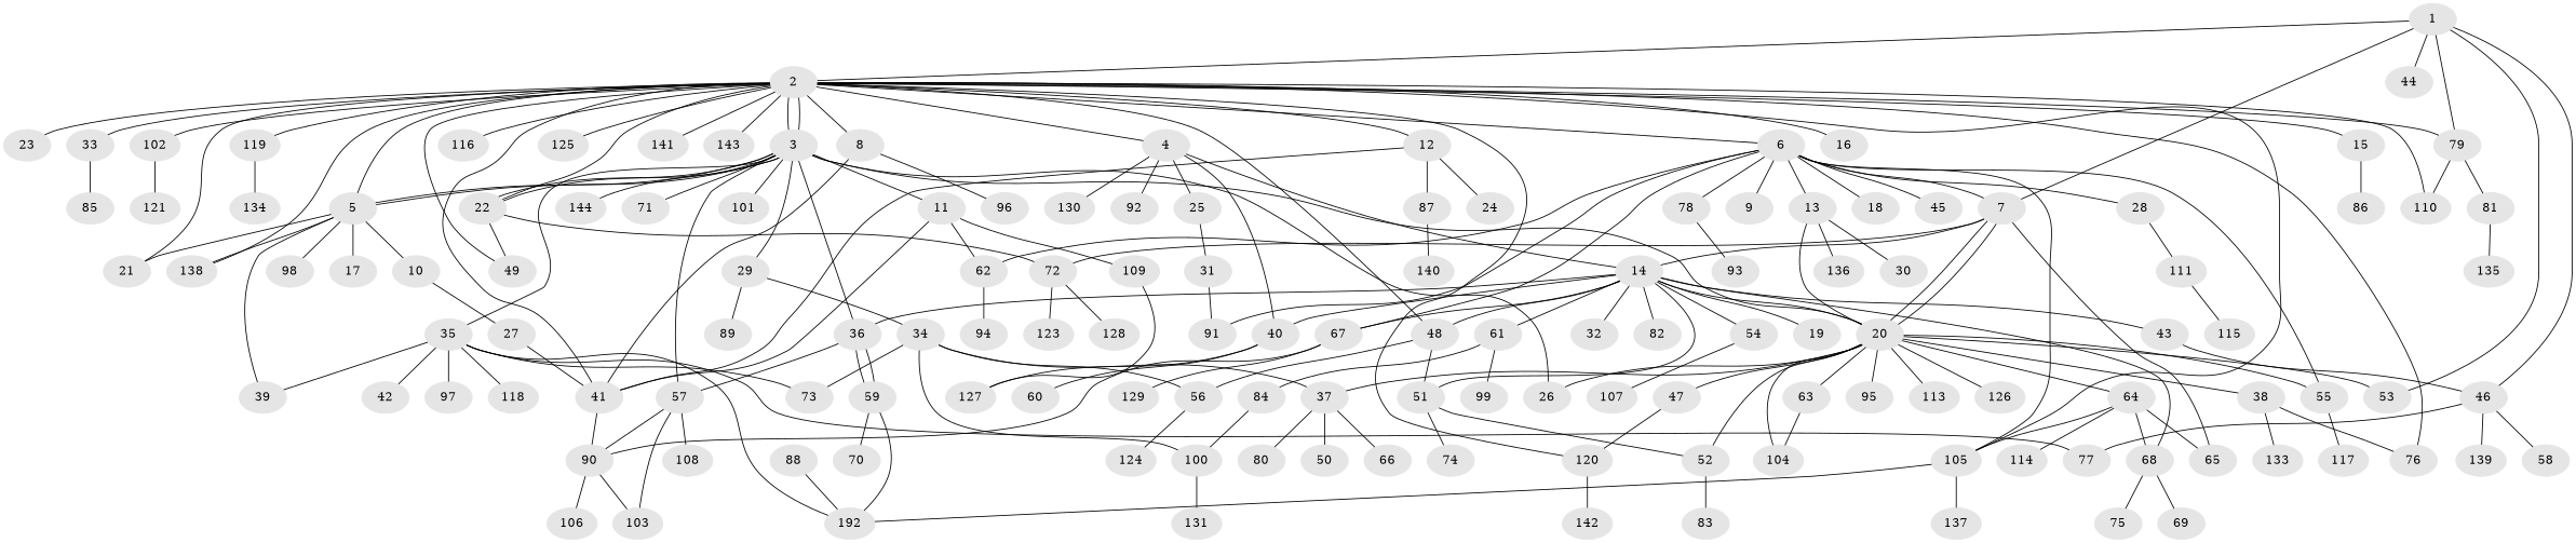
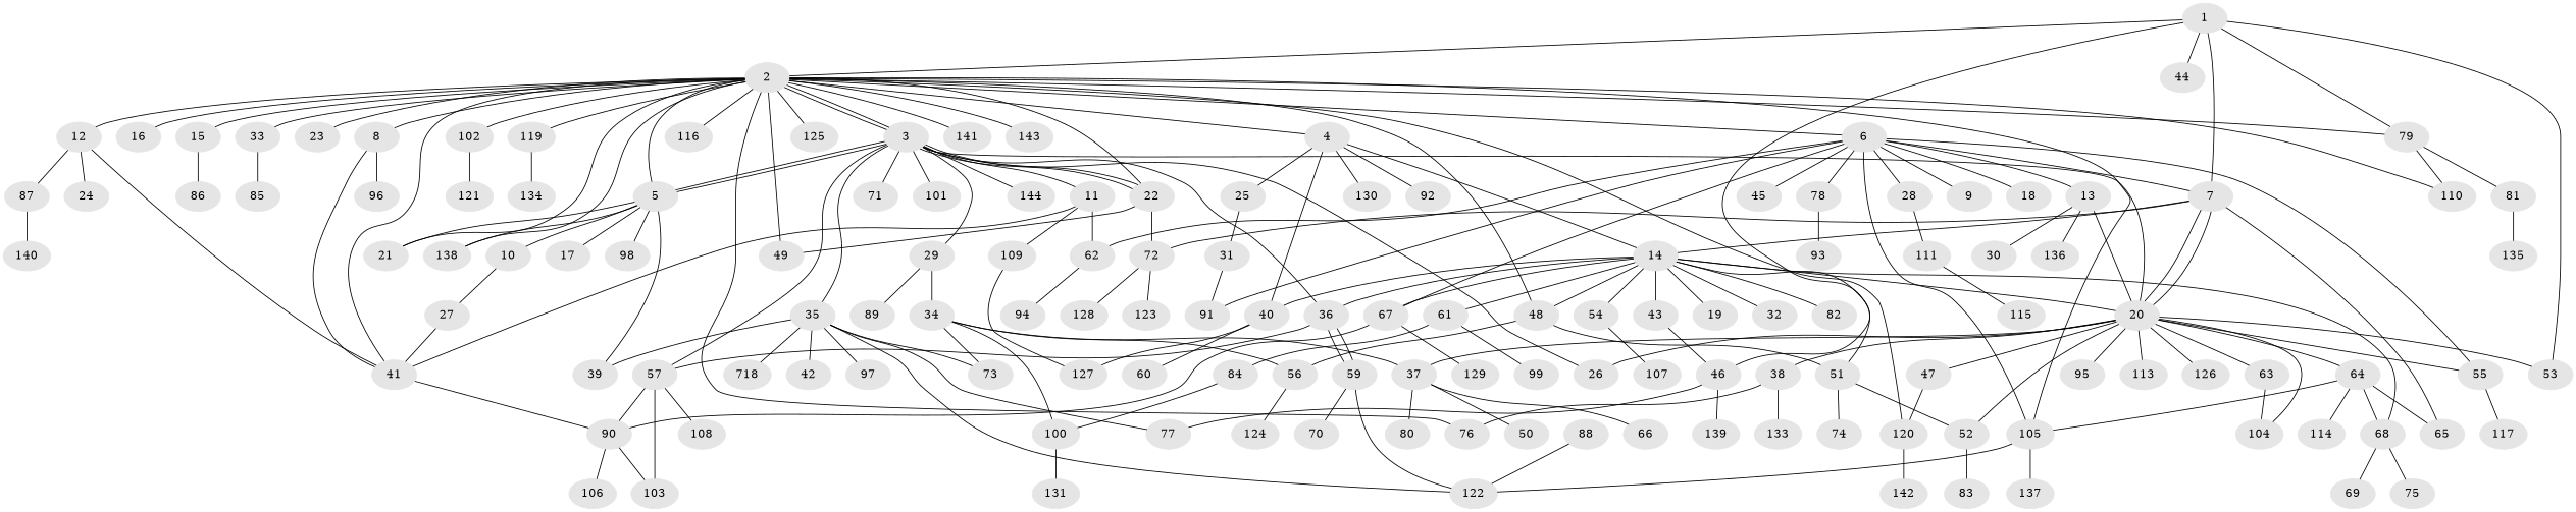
  graph {
    node [color=gray90 style=filled]
    1
    2
    7
    44
    46
    53
    79
    3
    4
    5
    6
    8
    12
    15
    16
    21
    22
    23
    33
    41
    48
    49
    76
    102
    105
    110
    116
    119
    120
    125
    138
    141
    143
    20
    14
    65
    72
    77
-   58
    139
    81
    11
    26
    29
    35
    36
    57
    71
    101
    144
    25
    40
    92
    130
    10
    17
    39
    98
    9
    13
    18
    28
    45
    55
    62
    67
    78
    91
    96
    24
    87
    86
    85
    90
    51
    56
    121
-   122 [label=192]
+   122
    137
    134
    142
    109
    37
    38
    47
    52
    63
    64
    95
    104
    113
    126
    34
    89
    73
    42
    97
-   118
+   118 [label=718]
    59
    103
    108
    19
    32
    43
    54
    61
    68
    82
    31
    60
    127
    27
    30
    136
    111
    117
    94
    129
    93
    88
    123
    128
    140
    74
    107
    84
    99
    69
    75
    50
    66
    80
    133
    83
    114
    115
    100
    124
    131
    70
    106
    135
    1 -- 2
    1 -- 7
    1 -- 44
    1 -- 46
    1 -- 53
    1 -- 79
    2 -- 79
    2 -- 3
    2 -- 3
    2 -- 4
    2 -- 5
    2 -- 6
    2 -- 8
    2 -- 12
    2 -- 15
    2 -- 16
    2 -- 21
    2 -- 22
    2 -- 23
    2 -- 33
    2 -- 41
    2 -- 48
    2 -- 49
    2 -- 76
    2 -- 102
    2 -- 105
    2 -- 110
    2 -- 116
    2 -- 119
    2 -- 120
    2 -- 125
    2 -- 138
    2 -- 141
    2 -- 143
    7 -- 20
    7 -- 20
    7 -- 14
    7 -- 65
    7 -- 72
    46 -- 77
-   46 -- 58
    46 -- 139
    79 -- 110
    79 -- 81
    3 -- 5
    3 -- 5
    3 -- 22
    3 -- 22
    3 -- 20
    3 -- 11
    3 -- 26
    3 -- 29
    3 -- 35
    3 -- 36
    3 -- 57
    3 -- 71
    3 -- 101
    3 -- 144
    4 -- 14
    4 -- 25
    4 -- 40
    4 -- 92
    4 -- 130
    5 -- 21
    5 -- 138
    5 -- 10
    5 -- 17
    5 -- 39
    5 -- 98
    6 -- 7
    6 -- 105
    6 -- 9
    6 -- 13
    6 -- 18
    6 -- 28
    6 -- 45
    6 -- 55
    6 -- 62
    6 -- 67
    6 -- 78
    6 -- 91
    8 -- 41
    8 -- 96
    12 -- 41
    12 -- 24
    12 -- 87
    15 -- 86
    22 -- 49
    22 -- 72
    33 -- 85
    41 -- 90
    48 -- 51
    48 -- 56
    102 -- 121
    105 -- 122
    105 -- 137
    119 -- 134
    120 -- 142
    20 -- 53
    20 -- 26
    20 -- 55
    20 -- 37
    20 -- 38
    20 -- 47
    20 -- 52
    20 -- 63
    20 -- 64
    20 -- 95
    20 -- 104
    20 -- 113
    20 -- 126
    14 -- 48
    14 -- 20
    14 -- 36
    14 -- 40
    14 -- 67
    14 -- 51
    14 -- 19
    14 -- 32
    14 -- 43
    14 -- 54
    14 -- 61
    14 -- 68
    14 -- 82
    72 -- 123
    72 -- 128
    81 -- 135
    11 -- 41
    11 -- 62
    11 -- 109
    29 -- 34
    29 -- 89
    35 -- 77
    35 -- 39
    35 -- 122
    35 -- 73
    35 -- 42
    35 -- 97
    35 -- 118
    36 -- 57
    36 -- 59
    36 -- 59
    57 -- 90
    57 -- 103
    57 -- 108
    25 -- 31
    40 -- 60
    40 -- 127
    10 -- 27
    13 -- 20
    13 -- 30
    13 -- 136
    28 -- 111
    55 -- 117
    62 -- 94
    67 -- 90
    67 -- 129
    78 -- 93
    87 -- 140
    90 -- 103
    90 -- 106
    51 -- 52
    51 -- 74
    56 -- 124
    109 -- 127
    37 -- 50
    37 -- 66
    37 -- 80
    38 -- 76
    38 -- 133
    47 -- 120
    52 -- 83
    63 -- 104
    64 -- 105
    64 -- 65
    64 -- 68
    64 -- 114
    34 -- 56
    34 -- 37
    34 -- 73
    34 -- 100
    59 -- 122
    59 -- 70
    43 -- 46
    54 -- 107
    61 -- 84
    61 -- 99
    68 -- 69
    68 -- 75
    31 -- 91
    27 -- 41
    111 -- 115
    88 -- 122
    84 -- 100
    100 -- 131
  }
